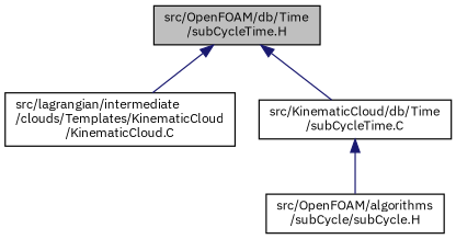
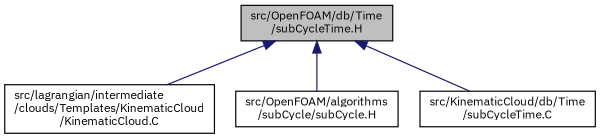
  digraph {
    fontname="IBM Plex Sans"
    node [color=black fontname="IBM Plex Sans" fontsize=10 shape=record]
    edge [color=midnightblue dir=back fontname="IBM Plex Sans" fontsize=10 labelfontname=FreeSans labelfontsize=10 style=solid]
    n1 [fillcolor=grey75 fontcolor=black height=0.2 label="src/OpenFOAM/db/Time\l/subCycleTime.H" style=filled width=0.4]
    n2 [height=0.2 label="src/lagrangian/intermediate\l/clouds/Templates/KinematicCloud\l/KinematicCloud.C" width=0.4]
    n3 [height=0.2 label="src/OpenFOAM/algorithms\l/subCycle/subCycle.H" width=0.4]
    n4 [height=0.2 label="src/KinematicCloud/db/Time\l/subCycleTime.C" width=0.4]
    n1 -> n2
-   n4 -> n3
+   n1 -> n3
    n1 -> n4
  }
